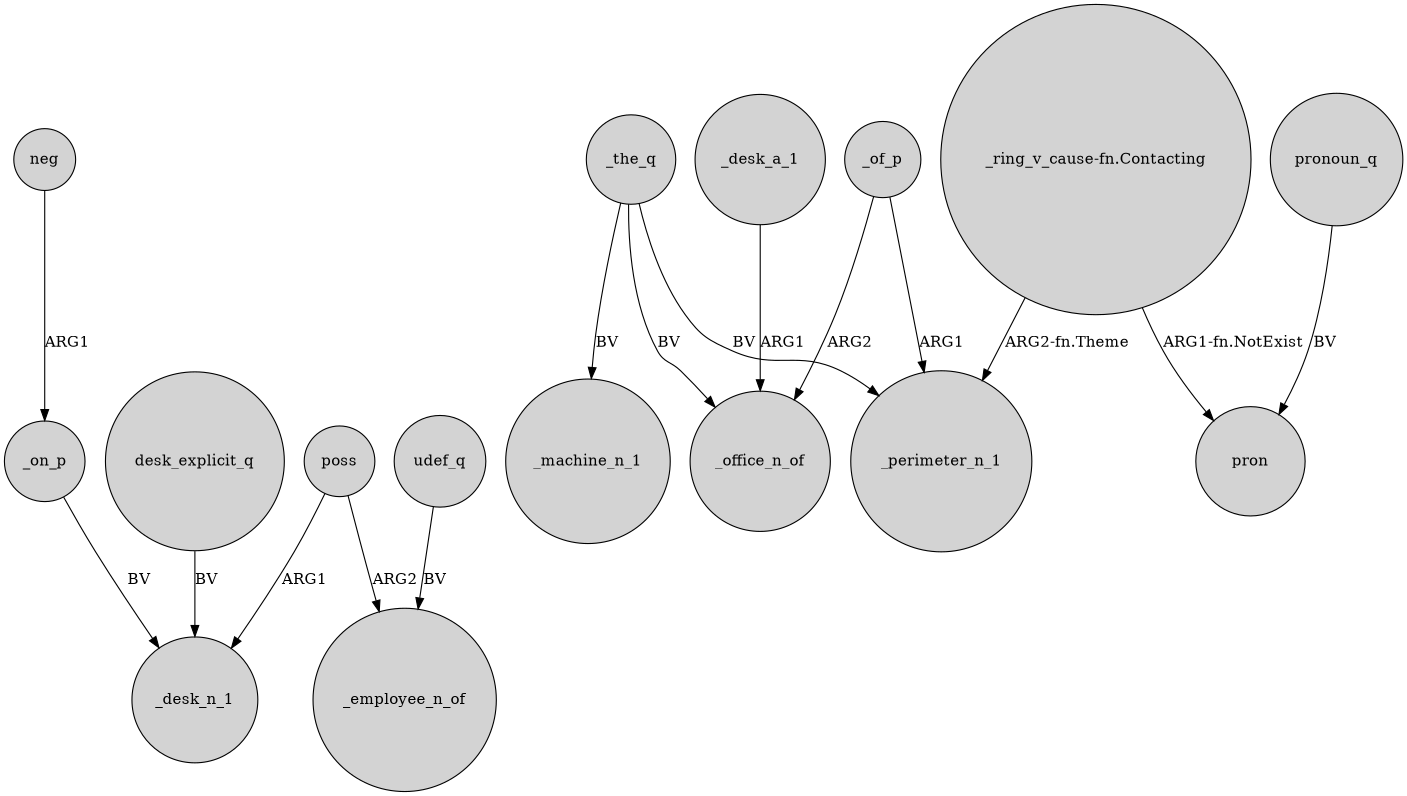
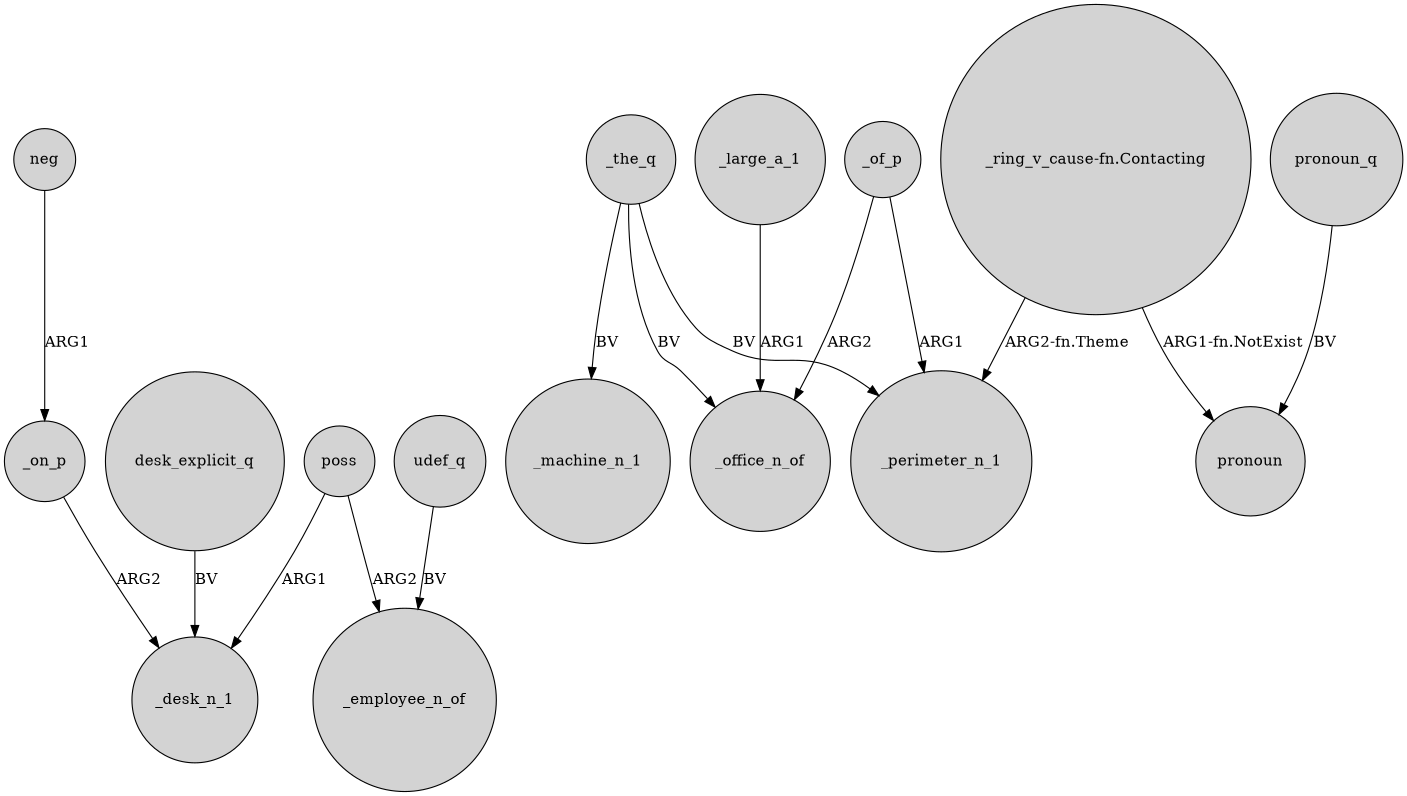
  digraph {
    node [shape=circle style=filled]
    neg
    _on_p
    _desk_n_1
    _the_q
    _machine_n_1
    _perimeter_n_1
    _office_n_of
    _of_p
    poss
    _employee_n_of
    "_ring_v_cause-fn.Contacting"
-   pron
+   pron [label=pronoun]
    udef_q
-   _large_a_1 [label=_desk_a_1]
+   _large_a_1
    n15 [label=desk_explicit_q]
    pronoun_q
    neg -> _on_p [label=ARG1]
-   _on_p -> _desk_n_1 [label=BV]
+   _on_p -> _desk_n_1 [label=ARG2]
    _the_q -> _machine_n_1 [label=BV]
    _the_q -> _perimeter_n_1 [label=BV]
    _the_q -> _office_n_of [label=BV]
    _of_p -> _perimeter_n_1 [label=ARG1]
    _of_p -> _office_n_of [label=ARG2]
    poss -> _desk_n_1 [label=ARG1]
    poss -> _employee_n_of [label=ARG2]
    "_ring_v_cause-fn.Contacting" -> _perimeter_n_1 [label="ARG2-fn.Theme"]
    "_ring_v_cause-fn.Contacting" -> pron [label="ARG1-fn.NotExist"]
    udef_q -> _employee_n_of [label=BV]
    _large_a_1 -> _office_n_of [label=ARG1]
    n15 -> _desk_n_1 [label=BV]
    pronoun_q -> pron [label=BV]
  }
